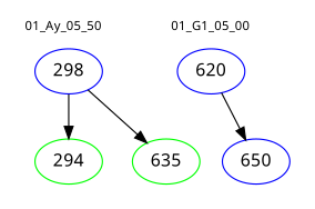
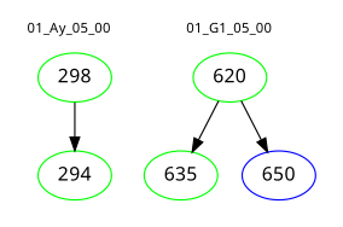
  digraph {
    fontname="Noto Sans"
    node [color=blue fontname="Noto Sans"]
    edge [color=black fontname="Noto Sans"]
-   n1 [label=298]
+   n1 [color=green label=298]
    n2 [color=green label=294]
-   n3 [label=620]
+   n3 [color=green label=620]
    n4 [label=650]
    n5 [color=green label=635]
    subgraph cluster_1 {
      color=white
      fontsize=10
-     label="01_Ay_05_50"
+     label="01_Ay_05_00"
      n1
      n2
    }
    subgraph cluster_2 {
      color=white
      fontsize=10
      label="01_G1_05_00"
      n3
      n4
      n5
    }
    n1 -> n2
    n3 -> n4
-   n1 -> n5
+   n3 -> n5
  }
